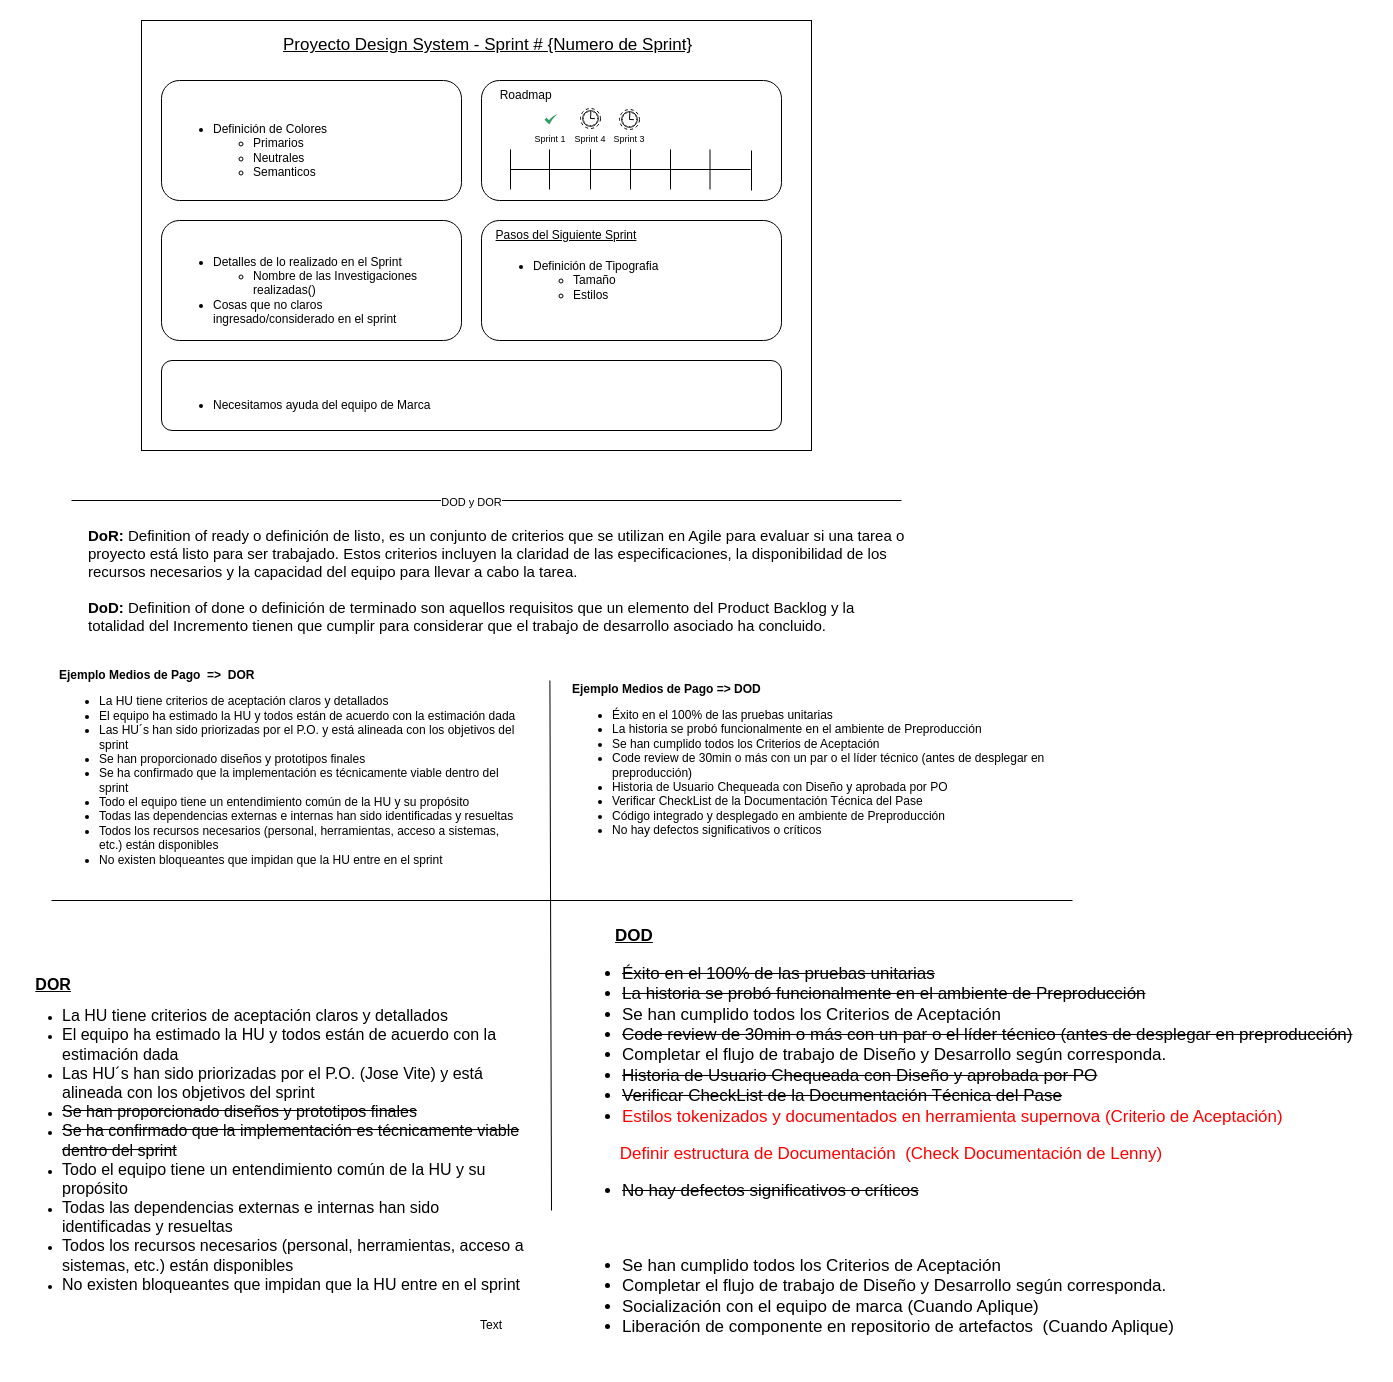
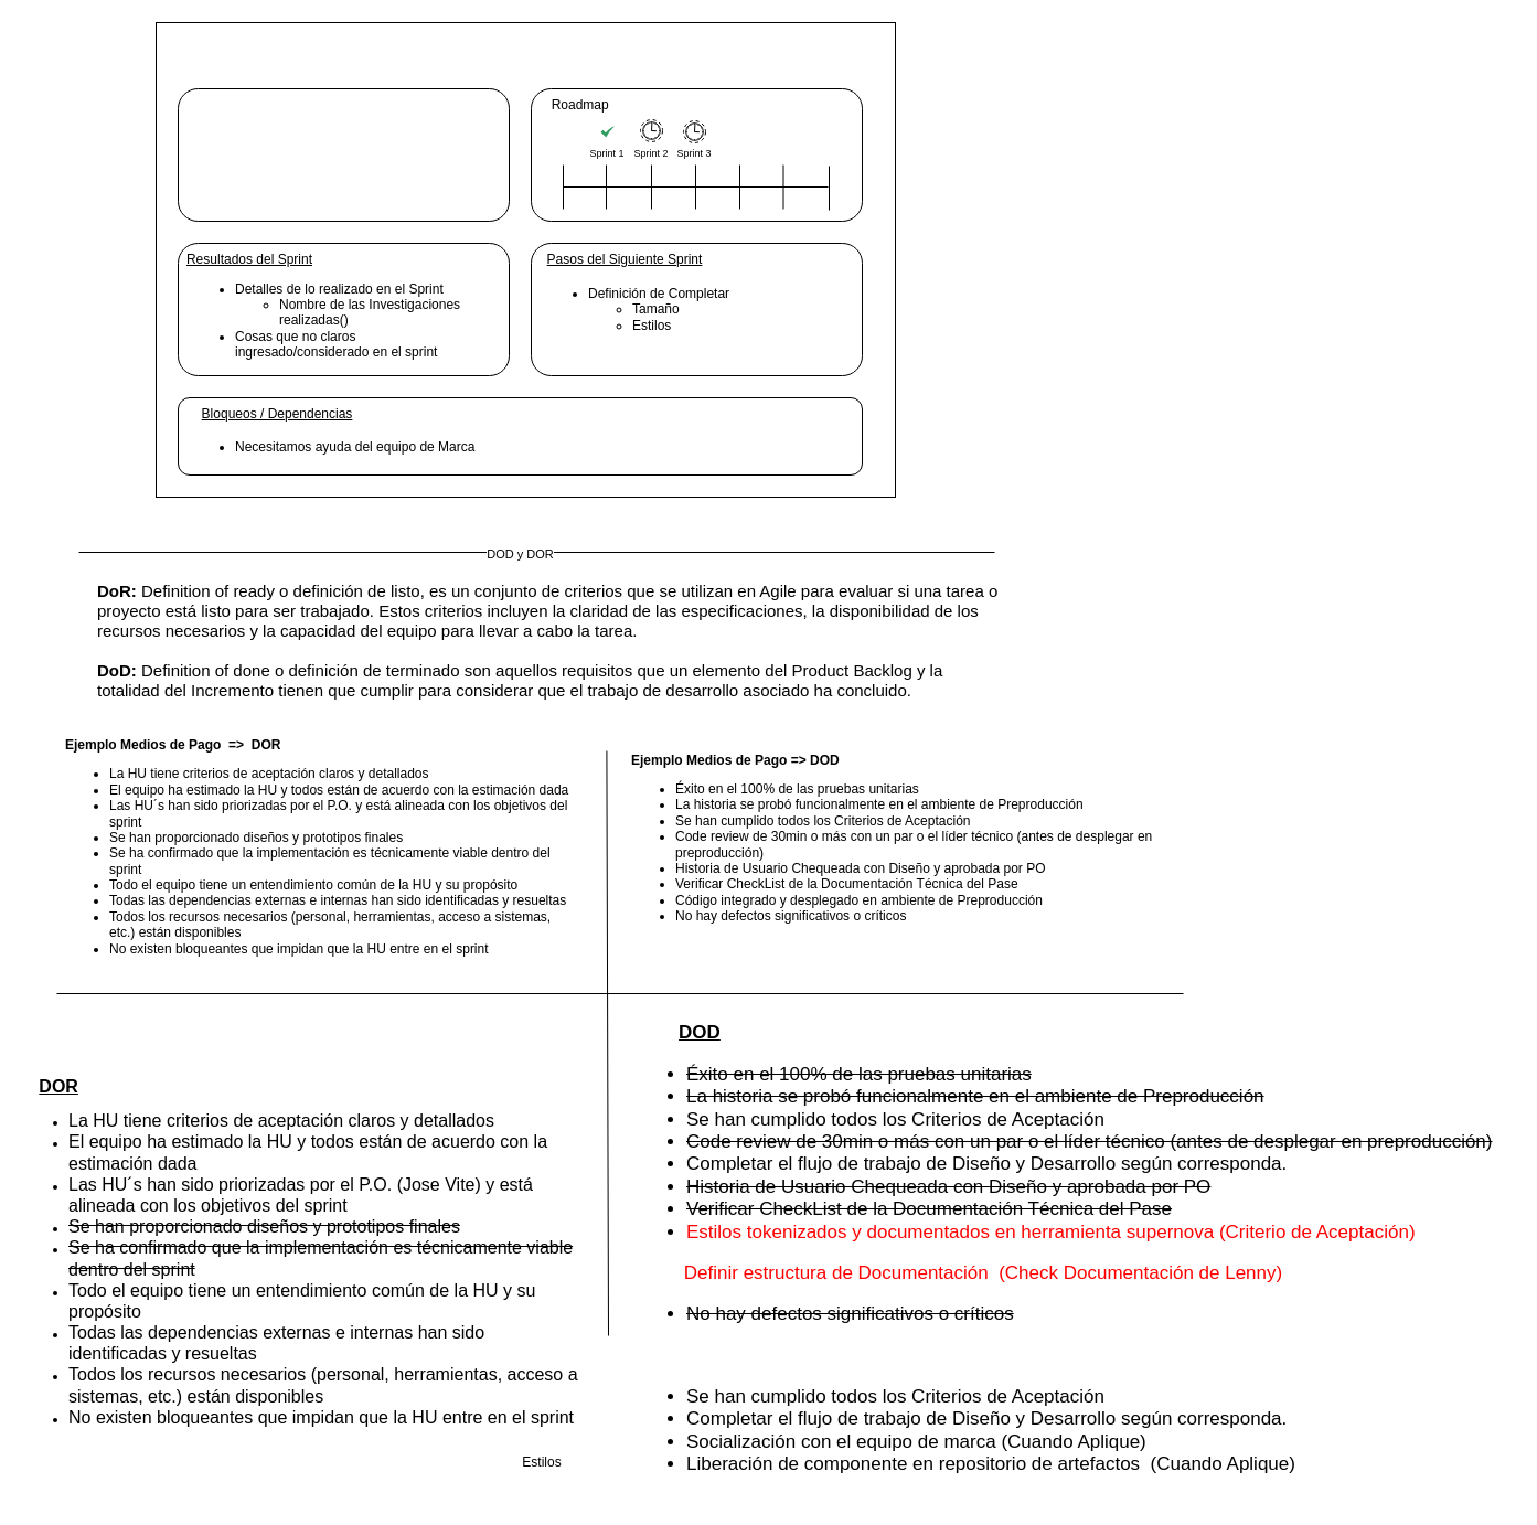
  <mxCell id="0" />
  <mxCell id="1" parent="0" />
  <mxCell id="2" value="" style="rounded=0;whiteSpace=wrap;html=1;" vertex="1" parent="1"><mxGeometry x="141" y="20" width="670" height="430" as="geometry" /></mxCell>
- <mxCell id="3" value="Proyecto Design System - Sprint # {Numero de Sprint}" style="text;html=1;align=left;verticalAlign=middle;whiteSpace=wrap;rounded=0;fontStyle=4;fontSize=17;" vertex="1" parent="1"><mxGeometry x="281" y="30" width="430" height="30" as="geometry" /></mxCell>
  <mxCell id="4" value="" style="rounded=1;whiteSpace=wrap;html=1;" vertex="1" parent="1"><mxGeometry x="161" y="80" width="300" height="120" as="geometry" /></mxCell>
- <mxCell id="5" value="&lt;ul&gt;&lt;li&gt;Definición de Colores&lt;/li&gt;&lt;ul&gt;&lt;li&gt;Primarios&lt;/li&gt;&lt;li&gt;Neutrales&lt;/li&gt;&lt;li&gt;Semanticos&lt;/li&gt;&lt;/ul&gt;&lt;/ul&gt;" style="text;html=1;align=left;verticalAlign=middle;whiteSpace=wrap;rounded=0;" vertex="1" parent="1"><mxGeometry x="171" y="110" width="270" height="80" as="geometry" /></mxCell>
  <mxCell id="6" value="" style="rounded=1;whiteSpace=wrap;html=1;" vertex="1" parent="1"><mxGeometry x="481" y="80" width="300" height="120" as="geometry" /></mxCell>
  <mxCell id="7" value="&amp;nbsp; Roadmap" style="text;html=1;align=left;verticalAlign=middle;whiteSpace=wrap;rounded=0;fontStyle=0" vertex="1" parent="1"><mxGeometry x="491" y="80" width="90" height="30" as="geometry" /></mxCell>
  <mxCell id="8" value="" style="rounded=1;whiteSpace=wrap;html=1;" vertex="1" parent="1"><mxGeometry x="161" y="220" width="300" height="120" as="geometry" /></mxCell>
+ <mxCell id="9" value="Resultados del Sprint" style="text;html=1;align=center;verticalAlign=middle;whiteSpace=wrap;rounded=0;fontStyle=4" vertex="1" parent="1"><mxGeometry x="161" y="220" width="130" height="30" as="geometry" /></mxCell>
  <mxCell id="10" value="" style="rounded=1;whiteSpace=wrap;html=1;" vertex="1" parent="1"><mxGeometry x="481" y="220" width="300" height="120" as="geometry" /></mxCell>
  <mxCell id="11" value="" style="endArrow=none;html=1;rounded=0;" edge="1" parent="1"><mxGeometry width="50" height="50" relative="1" as="geometry"><mxPoint x="510" y="169" as="sourcePoint" /><mxPoint x="750" y="169" as="targetPoint" /></mxGeometry></mxCell>
  <mxCell id="12" value="" style="endArrow=none;html=1;rounded=0;" edge="1" parent="1"><mxGeometry width="50" height="50" relative="1" as="geometry"><mxPoint x="510" y="189" as="sourcePoint" /><mxPoint x="510" y="149" as="targetPoint" /></mxGeometry></mxCell>
  <mxCell id="13" value="" style="endArrow=none;html=1;rounded=0;" edge="1" parent="1"><mxGeometry width="50" height="50" relative="1" as="geometry"><mxPoint x="549" y="189" as="sourcePoint" /><mxPoint x="549" y="149" as="targetPoint" /></mxGeometry></mxCell>
  <mxCell id="14" value="" style="endArrow=none;html=1;rounded=0;" edge="1" parent="1"><mxGeometry width="50" height="50" relative="1" as="geometry"><mxPoint x="590" y="189" as="sourcePoint" /><mxPoint x="590" y="149" as="targetPoint" /></mxGeometry></mxCell>
  <mxCell id="15" value="" style="endArrow=none;html=1;rounded=0;" edge="1" parent="1"><mxGeometry width="50" height="50" relative="1" as="geometry"><mxPoint x="630" y="189" as="sourcePoint" /><mxPoint x="630" y="149" as="targetPoint" /></mxGeometry></mxCell>
  <mxCell id="16" value="" style="endArrow=none;html=1;rounded=0;" edge="1" parent="1"><mxGeometry width="50" height="50" relative="1" as="geometry"><mxPoint x="670" y="189" as="sourcePoint" /><mxPoint x="670" y="149" as="targetPoint" /></mxGeometry></mxCell>
  <mxCell id="17" value="" style="endArrow=none;html=1;rounded=0;" edge="1" parent="1"><mxGeometry width="50" height="50" relative="1" as="geometry"><mxPoint x="709.5" y="189" as="sourcePoint" /><mxPoint x="709.5" y="149" as="targetPoint" /></mxGeometry></mxCell>
  <mxCell id="18" value="" style="endArrow=none;html=1;rounded=0;" edge="1" parent="1"><mxGeometry width="50" height="50" relative="1" as="geometry"><mxPoint x="751" y="190" as="sourcePoint" /><mxPoint x="751" y="150" as="targetPoint" /></mxGeometry></mxCell>
  <mxCell id="19" value="&lt;font style=&quot;font-size: 9px;&quot;&gt;Sprint 1&lt;/font&gt;" style="text;html=1;align=center;verticalAlign=middle;whiteSpace=wrap;rounded=0;" vertex="1" parent="1"><mxGeometry x="530" y="128" width="40" height="20" as="geometry" /></mxCell>
  <mxCell id="20" value="" style="sketch=0;html=1;aspect=fixed;strokeColor=none;shadow=0;align=center;fillColor=#2D9C5E;verticalAlign=top;labelPosition=center;verticalLabelPosition=bottom;shape=mxgraph.gcp2.check" vertex="1" parent="1"><mxGeometry x="544" y="114" width="12.5" height="10" as="geometry" /></mxCell>
- <mxCell id="21" value="&lt;font style=&quot;font-size: 9px;&quot;&gt;Sprint 4&lt;/font&gt;" style="text;html=1;align=center;verticalAlign=middle;whiteSpace=wrap;rounded=0;" vertex="1" parent="1"><mxGeometry x="570" y="128" width="40" height="20" as="geometry" /></mxCell>
+ <mxCell id="21" value="&lt;font style=&quot;font-size: 9px;&quot;&gt;Sprint 2&lt;/font&gt;" style="text;html=1;align=center;verticalAlign=middle;whiteSpace=wrap;rounded=0;" vertex="1" parent="1"><mxGeometry x="570" y="128" width="40" height="20" as="geometry" /></mxCell>
  <mxCell id="22" value="&lt;font style=&quot;font-size: 9px;&quot;&gt;Sprint 3&lt;/font&gt;" style="text;html=1;align=center;verticalAlign=middle;whiteSpace=wrap;rounded=0;" vertex="1" parent="1"><mxGeometry x="609" y="128" width="40" height="20" as="geometry" /></mxCell>
  <mxCell id="23" value="" style="points=[[0.145,0.145,0],[0.5,0,0],[0.855,0.145,0],[1,0.5,0],[0.855,0.855,0],[0.5,1,0],[0.145,0.855,0],[0,0.5,0]];shape=mxgraph.bpmn.event;html=1;verticalLabelPosition=bottom;labelBackgroundColor=#ffffff;verticalAlign=top;align=center;perimeter=ellipsePerimeter;outlineConnect=0;aspect=fixed;outline=eventNonint;symbol=timer;" vertex="1" parent="1"><mxGeometry x="580" y="108" width="20" height="20" as="geometry" /></mxCell>
  <mxCell id="24" value="" style="points=[[0.145,0.145,0],[0.5,0,0],[0.855,0.145,0],[1,0.5,0],[0.855,0.855,0],[0.5,1,0],[0.145,0.855,0],[0,0.5,0]];shape=mxgraph.bpmn.event;html=1;verticalLabelPosition=bottom;labelBackgroundColor=#ffffff;verticalAlign=top;align=center;perimeter=ellipsePerimeter;outlineConnect=0;aspect=fixed;outline=eventNonint;symbol=timer;" vertex="1" parent="1"><mxGeometry x="619" y="109" width="20" height="20" as="geometry" /></mxCell>
  <mxCell id="25" value="&lt;ul&gt;&lt;li&gt;Detalles de lo realizado en el Sprint&lt;/li&gt;&lt;ul&gt;&lt;li&gt;Nombre de las Investigaciones realizadas()&lt;/li&gt;&lt;/ul&gt;&lt;li&gt;Cosas que no claros ingresado/considerado en el sprint&lt;/li&gt;&lt;/ul&gt;" style="text;html=1;align=left;verticalAlign=middle;whiteSpace=wrap;rounded=0;" vertex="1" parent="1"><mxGeometry x="171" y="250" width="260" height="80" as="geometry" /></mxCell>
  <mxCell id="26" value="Pasos del Siguiente Sprint" style="text;html=1;align=center;verticalAlign=middle;whiteSpace=wrap;rounded=0;fontStyle=4" vertex="1" parent="1"><mxGeometry x="481" y="220" width="170" height="30" as="geometry" /></mxCell>
- <mxCell id="27" value="&lt;ul&gt;&lt;li&gt;Definición de Tipografia&lt;/li&gt;&lt;ul&gt;&lt;li&gt;Tamaño&lt;/li&gt;&lt;li&gt;Estilos&lt;/li&gt;&lt;/ul&gt;&lt;/ul&gt;" style="text;html=1;align=left;verticalAlign=middle;whiteSpace=wrap;rounded=0;" vertex="1" parent="1"><mxGeometry x="491" y="240" width="270" height="80" as="geometry" /></mxCell>
+ <mxCell id="27" value="&lt;ul&gt;&lt;li&gt;Definición de Completar&lt;/li&gt;&lt;ul&gt;&lt;li&gt;Tamaño&lt;/li&gt;&lt;li&gt;Estilos&lt;/li&gt;&lt;/ul&gt;&lt;/ul&gt;" style="text;html=1;align=left;verticalAlign=middle;whiteSpace=wrap;rounded=0;" vertex="1" parent="1"><mxGeometry x="491" y="240" width="270" height="80" as="geometry" /></mxCell>
  <mxCell id="28" value="" style="rounded=1;whiteSpace=wrap;html=1;" vertex="1" parent="1"><mxGeometry x="161" y="360" width="620" height="70" as="geometry" /></mxCell>
+ <mxCell id="29" value="Bloqueos / Dependencias" style="text;html=1;align=center;verticalAlign=middle;whiteSpace=wrap;rounded=0;fontStyle=4" vertex="1" parent="1"><mxGeometry x="171" y="360" width="160" height="30" as="geometry" /></mxCell>
  <mxCell id="30" value="&lt;ul&gt;&lt;li&gt;Necesitamos ayuda del equipo de Marca&lt;/li&gt;&lt;/ul&gt;" style="text;html=1;align=left;verticalAlign=middle;whiteSpace=wrap;rounded=0;" vertex="1" parent="1"><mxGeometry x="171" y="390" width="340" height="30" as="geometry" /></mxCell>
  <mxCell id="31" value="" style="endArrow=none;html=1;rounded=0;" edge="1" parent="1"><mxGeometry width="50" height="50" relative="1" as="geometry"><mxPoint y="500" as="sourcePoint" x="71" /><mxPoint x="901" y="500" as="targetPoint" /></mxGeometry></mxCell>
  <mxCell id="32" value="DOD y DOR" style="edgeLabel;html=1;align=center;verticalAlign=middle;resizable=0;points=[];" vertex="1" connectable="0" parent="31"><mxGeometry x="-0.038" y="-1" relative="1" as="geometry"><mxPoint as="offset" /></mxGeometry></mxCell>
  <mxCell id="33" value="" style="endArrow=none;html=1;rounded=0;" edge="1" parent="1"><mxGeometry width="50" height="50" relative="1" as="geometry"><mxPoint x="551" y="1210" as="sourcePoint" /><mxPoint x="549.41" y="680" as="targetPoint" /></mxGeometry></mxCell>
  <mxCell id="34" value="&lt;div&gt;&lt;font style=&quot;font-size: 15px;&quot;&gt;&lt;b&gt;DoR: &lt;/b&gt;Definition of ready o definición de listo, es un conjunto de criterios que se utilizan en Agile para evaluar si una tarea o proyecto está listo para ser trabajado. Estos criterios incluyen la claridad de las especificaciones, la disponibilidad de los recursos necesarios y la capacidad del equipo para llevar a cabo la tarea.&lt;/font&gt;&lt;/div&gt;&lt;div&gt;&lt;font style=&quot;font-size: 15px;&quot;&gt;&lt;br&gt;&lt;/font&gt;&lt;/div&gt;&lt;div&gt;&lt;font style=&quot;font-size: 15px;&quot;&gt;&lt;b&gt;DoD:&lt;/b&gt; Definition of done o definición de terminado son aquellos requisitos que un elemento del Product Backlog y la totalidad del Incremento tienen que cumplir para considerar que el trabajo de desarrollo asociado ha concluido.&lt;/font&gt;&lt;/div&gt;" style="text;html=1;align=left;verticalAlign=middle;whiteSpace=wrap;rounded=0;" vertex="1" parent="1"><mxGeometry x="86" y="520" width="820" height="120" as="geometry" /></mxCell>
  <mxCell id="35" value="&lt;div&gt;&lt;div&gt;&lt;b&gt;Ejemplo Medios de Pago =&amp;gt; DOD&lt;/b&gt;&lt;/div&gt;&lt;ul&gt;&lt;li&gt;Éxito en el 100% de las pruebas unitarias&lt;/li&gt;&lt;li&gt;La historia se probó funcionalmente en el ambiente de Preproducción&lt;/li&gt;&lt;li&gt;Se han cumplido todos los Criterios de Aceptación&lt;/li&gt;&lt;li&gt;Code review de 30min o más con un par o el líder técnico (antes de desplegar en preproducción)&lt;/li&gt;&lt;li&gt;Historia de Usuario Chequeada con Diseño y aprobada por PO&lt;/li&gt;&lt;li&gt;Verificar CheckList de la Documentación Técnica del Pase&lt;/li&gt;&lt;li&gt;Código integrado y desplegado en ambiente de Preproducción&lt;/li&gt;&lt;li&gt;No hay defectos significativos o críticos&lt;/li&gt;&lt;/ul&gt;&lt;/div&gt;" style="text;html=1;align=left;verticalAlign=middle;whiteSpace=wrap;rounded=0;" vertex="1" parent="1"><mxGeometry x="570" y="670" width="521" height="190" as="geometry" /></mxCell>
  <mxCell id="36" value="&lt;div&gt;&lt;span style=&quot;text-wrap-mode: nowrap;&quot;&gt;&lt;b&gt;Ejemplo Medios de Pago&amp;nbsp; =&amp;gt;&amp;nbsp; DOR&lt;/b&gt;&lt;/span&gt;&lt;/div&gt;&lt;ul&gt;&lt;li&gt;La HU tiene criterios de aceptación claros y detallados&lt;/li&gt;&lt;li&gt;El equipo ha estimado la HU y todos están de acuerdo con la estimación dada&lt;/li&gt;&lt;li&gt;Las HU´s han sido priorizadas por el P.O. y está alineada con los objetivos del sprint&lt;/li&gt;&lt;li&gt;Se han proporcionado diseños y prototipos finales&lt;/li&gt;&lt;li&gt;Se ha confirmado que la implementación es técnicamente viable dentro del sprint&lt;/li&gt;&lt;li&gt;Todo el equipo tiene un entendimiento común de la HU y su propósito&lt;/li&gt;&lt;li&gt;Todas las dependencias externas e internas han sido identificadas y resueltas&lt;/li&gt;&lt;li&gt;Todos los recursos necesarios (personal, herramientas, acceso a sistemas, etc.) están disponibles&lt;/li&gt;&lt;li&gt;No existen bloqueantes que impidan que la HU entre en el sprint&lt;br&gt;&lt;/li&gt;&lt;/ul&gt;" style="text;html=1;align=left;verticalAlign=middle;whiteSpace=wrap;rounded=0;" vertex="1" parent="1"><mxGeometry x="57" y="660" width="464" height="226" as="geometry" /></mxCell>
  <mxCell id="37" value="&lt;div&gt;&lt;div&gt;&lt;span style=&quot;text-wrap-mode: nowrap;&quot;&gt;&lt;b&gt;&lt;font style=&quot;font-size: 16px;&quot;&gt;&amp;nbsp; &amp;nbsp;&lt;u style=&quot;&quot;&gt;DOR&lt;/u&gt;&lt;/font&gt;&lt;/b&gt;&lt;/span&gt;&lt;/div&gt;&lt;ul&gt;&lt;li&gt;&lt;font style=&quot;font-size: 16px;&quot;&gt;La HU tiene criterios de aceptación claros y detallados&lt;/font&gt;&lt;/li&gt;&lt;li&gt;&lt;font style=&quot;font-size: 16px;&quot;&gt;El equipo ha estimado la HU y todos están de acuerdo con la estimación dada&lt;/font&gt;&lt;/li&gt;&lt;li&gt;&lt;font style=&quot;font-size: 16px;&quot;&gt;Las HU´s han sido priorizadas por el P.O. (Jose Vite) y está alineada con los objetivos del sprint&lt;/font&gt;&lt;/li&gt;&lt;li&gt;&lt;strike&gt;&lt;font style=&quot;font-size: 16px;&quot;&gt;Se han proporcionado diseños y prototipos finales&lt;/font&gt;&lt;/strike&gt;&lt;/li&gt;&lt;li&gt;&lt;strike&gt;&lt;font style=&quot;font-size: 16px;&quot;&gt;Se ha confirmado que la implementación es técnicamente viable dentro del sprint&lt;/font&gt;&lt;/strike&gt;&lt;/li&gt;&lt;li&gt;&lt;font style=&quot;font-size: 16px;&quot;&gt;Todo el equipo tiene un entendimiento común de la HU y su propósito&lt;/font&gt;&lt;/li&gt;&lt;li&gt;&lt;font style=&quot;font-size: 16px;&quot;&gt;Todas las dependencias externas e internas han sido identificadas y resueltas&lt;/font&gt;&lt;/li&gt;&lt;li&gt;&lt;font style=&quot;font-size: 16px;&quot;&gt;Todos los recursos necesarios (personal, herramientas, acceso a sistemas, etc.) están disponibles&lt;/font&gt;&lt;/li&gt;&lt;li&gt;&lt;font style=&quot;font-size: 16px;&quot;&gt;No existen bloqueantes que impidan que la HU entre en el sprint&lt;/font&gt;&lt;/li&gt;&lt;/ul&gt;&lt;/div&gt;" style="text;html=1;align=left;verticalAlign=middle;whiteSpace=wrap;rounded=0;" vertex="1" parent="1"><mxGeometry x="20" y="950" width="510" height="380" as="geometry" /></mxCell>
  <mxCell id="38" value="&lt;div&gt;&lt;b&gt;&amp;nbsp; &amp;nbsp; &amp;nbsp; &amp;nbsp;&lt;u&gt;DOD&lt;/u&gt;&lt;/b&gt;&lt;/div&gt;&lt;ul&gt;&lt;li&gt;&lt;strike&gt;Éxito en el 100% de las pruebas unitarias&lt;/strike&gt;&lt;/li&gt;&lt;li&gt;&lt;strike&gt;La historia se probó funcionalmente en el ambiente de Preproducción&lt;/strike&gt;&lt;/li&gt;&lt;li&gt;Se han cumplido todos los Criterios de Aceptación&lt;/li&gt;&lt;li&gt;&lt;strike&gt;Code review de 30min o más con un par o el líder técnico (antes de desplegar en preproducción)&lt;/strike&gt;&lt;/li&gt;&lt;li&gt;Completar el flujo de trabajo de Diseño y Desarrollo según corresponda.&lt;/li&gt;&lt;li&gt;&lt;strike&gt;Historia de Usuario Chequeada con Diseño y aprobada por PO&lt;/strike&gt;&lt;/li&gt;&lt;li&gt;&lt;strike&gt;Verificar CheckList de la Documentación Técnica del Pase&lt;/strike&gt;&lt;/li&gt;&lt;li&gt;&lt;font style=&quot;color: rgb(255, 0, 0);&quot;&gt;Estilos tokenizados y documentados en herramienta supernova&lt;/font&gt; &lt;font style=&quot;color: rgb(255, 0, 0);&quot;&gt;(Criterio de Aceptación)&amp;nbsp;&amp;nbsp;&lt;/font&gt;&lt;/li&gt;&lt;/ul&gt;&lt;div&gt;&lt;span style=&quot;white-space: pre;&quot;&gt;&#09;&lt;/span&gt;&lt;span style=&quot;color: rgb(255, 0, 0); background-color: transparent;&quot;&gt;Definir estructura de Documentación&amp;nbsp; (Check Documentación de Lenny)&lt;/span&gt;&lt;br&gt;&lt;/div&gt;&lt;ul&gt;&lt;li&gt;&lt;strike&gt;No hay defectos significativos o críticos&lt;/strike&gt;&lt;/li&gt;&lt;/ul&gt;&lt;div&gt;&lt;strike&gt;&lt;br&gt;&lt;/strike&gt;&lt;/div&gt;&lt;ul&gt;&lt;li&gt;Se han cumplido todos los Criterios de Aceptación&lt;/li&gt;&lt;li&gt;Completar el flujo de trabajo de Diseño y Desarrollo según corresponda.&lt;/li&gt;&lt;li&gt;Socialización con el equipo de marca (Cuando Aplique)&amp;nbsp;&lt;/li&gt;&lt;li&gt;Liberación de componente en repositorio de artefactos&amp;nbsp; (Cuando Aplique)&lt;/li&gt;&lt;/ul&gt;" style="text;html=1;align=left;verticalAlign=middle;whiteSpace=wrap;rounded=0;fontSize=17;" vertex="1" parent="1"><mxGeometry x="580" y="920" width="791" height="440" as="geometry" /></mxCell>
  <mxCell id="39" value="" style="endArrow=none;html=1;rounded=0;" edge="1" parent="1"><mxGeometry width="50" height="50" relative="1" as="geometry"><mxPoint x="51" y="900" as="sourcePoint" /><mxPoint x="1072" y="900" as="targetPoint" /></mxGeometry></mxCell>
- <mxCell id="40" value="Text" style="text;html=1;align=center;verticalAlign=middle;whiteSpace=wrap;rounded=0;" vertex="1" parent="1"><mxGeometry x="461" y="1310" width="60" height="30" as="geometry" /></mxCell>
+ <mxCell id="40" value="Estilos" style="text;html=1;align=center;verticalAlign=middle;whiteSpace=wrap;rounded=0;" vertex="1" parent="1"><mxGeometry x="461" y="1310" width="60" height="30" as="geometry" /></mxCell>
